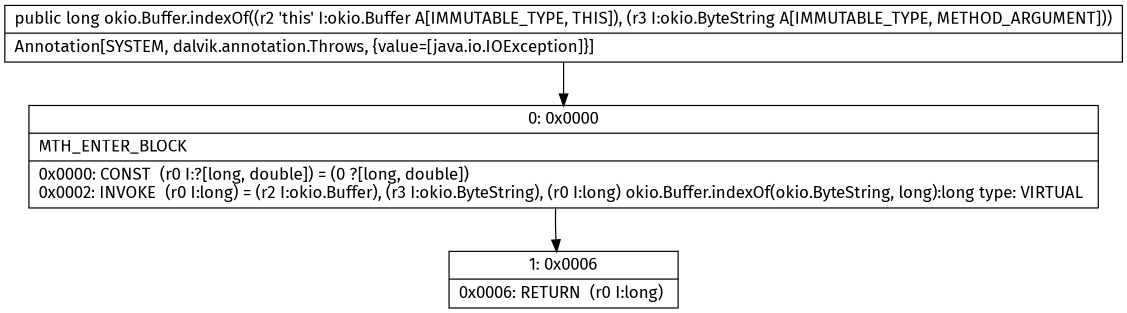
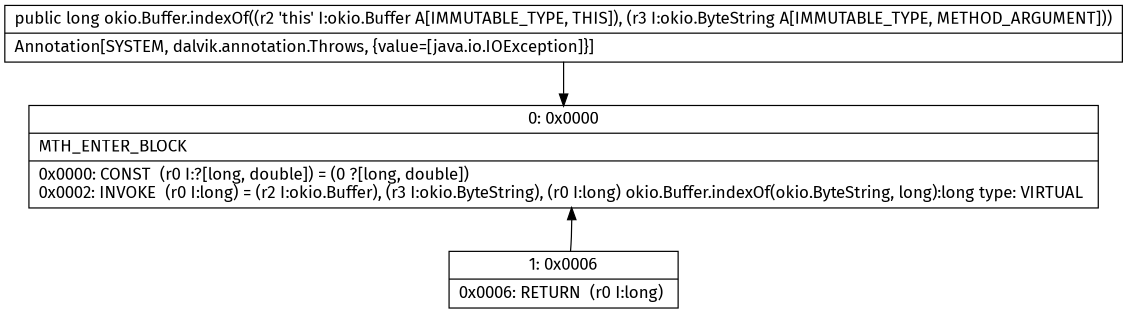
  digraph {
    fontname="Fira Sans"
    node [shape=record fontname="Fira Sans"]
    edge [fontname="Fira Sans"]
    n1 [label="{0\:\ 0x0000|MTH_ENTER_BLOCK\l|0x0000: CONST  (r0 I:?[long, double]) = (0 ?[long, double]) \l0x0002: INVOKE  (r0 I:long) = (r2 I:okio.Buffer), (r3 I:okio.ByteString), (r0 I:long) okio.Buffer.indexOf(okio.ByteString, long):long type: VIRTUAL \l}"]
    n2 [label="{1\:\ 0x0006|0x0006: RETURN  (r0 I:long) \l}"]
    n3 [label="{public long okio.Buffer.indexOf((r2 'this' I:okio.Buffer A[IMMUTABLE_TYPE, THIS]), (r3 I:okio.ByteString A[IMMUTABLE_TYPE, METHOD_ARGUMENT]))  | Annotation[SYSTEM, dalvik.annotation.Throws, \{value=[java.io.IOException]\}]\l}"]
-   n1 -> n2
+   n2 -> n1
    n3 -> n1
  }
